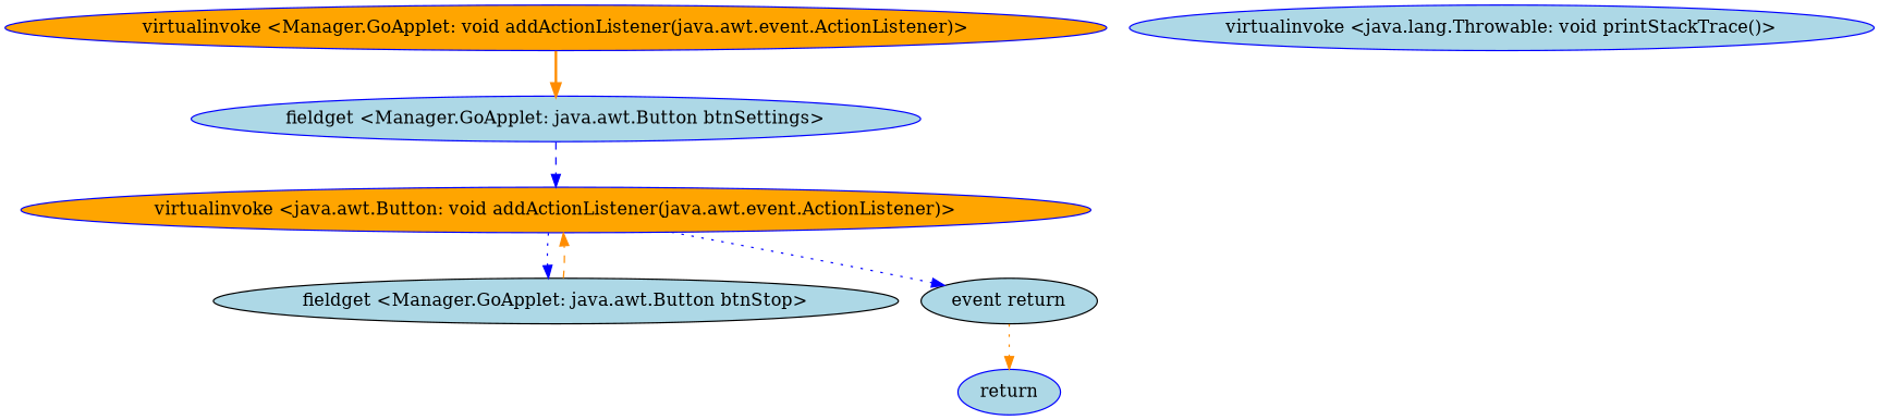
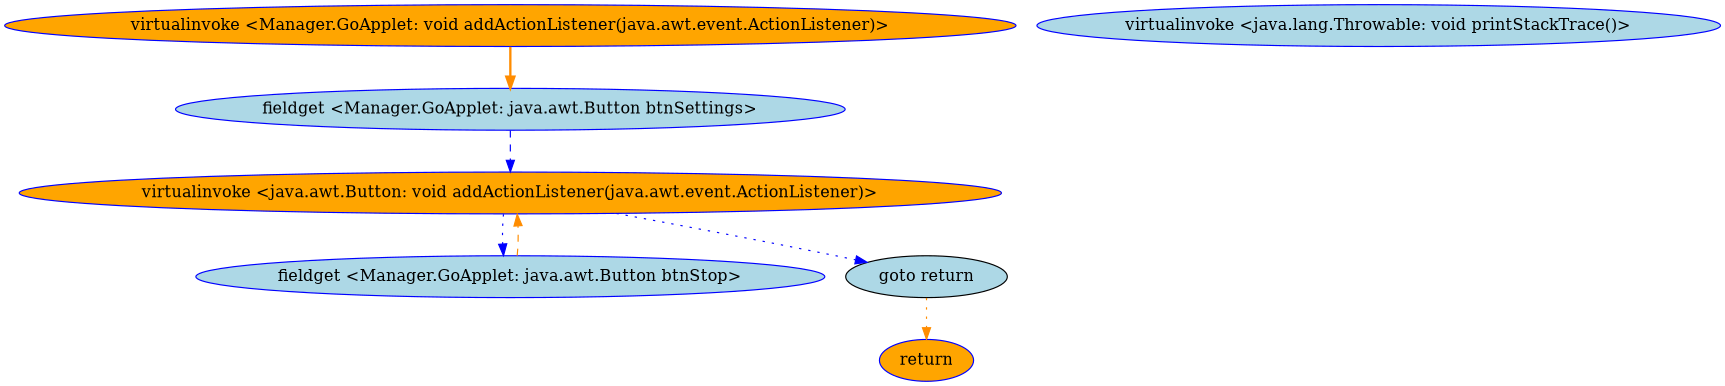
  digraph {
    node [color=blue fillcolor=lightblue style=filled]
    edge [color=darkorange style=dotted]
    "virtualinvoke <Manager.GoApplet: void addActionListener(java.awt.event.ActionListener)>" [fillcolor=orange]
    "fieldget <Manager.GoApplet: java.awt.Button btnSettings>"
    "virtualinvoke <java.awt.Button: void addActionListener(java.awt.event.ActionListener)>" [fillcolor=orange]
-   "fieldget <Manager.GoApplet: java.awt.Button btnStop>" [color=black]
-   "goto return" [color=black label="event return"]
-   return
+   "fieldget <Manager.GoApplet: java.awt.Button btnStop>"
+   "goto return" [color=black]
+   return [fillcolor=orange]
    "virtualinvoke <java.lang.Throwable: void printStackTrace()>"
    "virtualinvoke <Manager.GoApplet: void addActionListener(java.awt.event.ActionListener)>" -> "fieldget <Manager.GoApplet: java.awt.Button btnSettings>" [style=bold]
    "fieldget <Manager.GoApplet: java.awt.Button btnSettings>" -> "virtualinvoke <java.awt.Button: void addActionListener(java.awt.event.ActionListener)>" [color=blue style=dashed]
    "virtualinvoke <java.awt.Button: void addActionListener(java.awt.event.ActionListener)>" -> "fieldget <Manager.GoApplet: java.awt.Button btnStop>" [color=blue]
    "virtualinvoke <java.awt.Button: void addActionListener(java.awt.event.ActionListener)>" -> "goto return" [color=blue]
    "fieldget <Manager.GoApplet: java.awt.Button btnStop>" -> "virtualinvoke <java.awt.Button: void addActionListener(java.awt.event.ActionListener)>" [style=dashed]
    "goto return" -> return
  }
